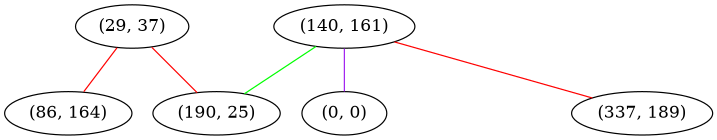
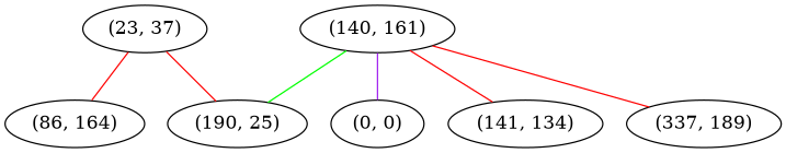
  graph {
    edge [color=red weight=1]
    n1 [label="(86, 164)"]
-   "(23, 37)" [label="(29, 37)"]
+   "(23, 37)"
    "(190, 25)"
    "(140, 161)"
    "(0, 0)"
+   "(141, 134)"
    n7 [label="(337, 189)"]
    "(23, 37)" -- n1
    "(23, 37)" -- "(190, 25)"
    "(140, 161)" -- "(190, 25)" [color=green weight=2]
    "(140, 161)" -- "(0, 0)" [color=purple weight=4]
+   "(140, 161)" -- "(141, 134)"
    "(140, 161)" -- n7
  }
